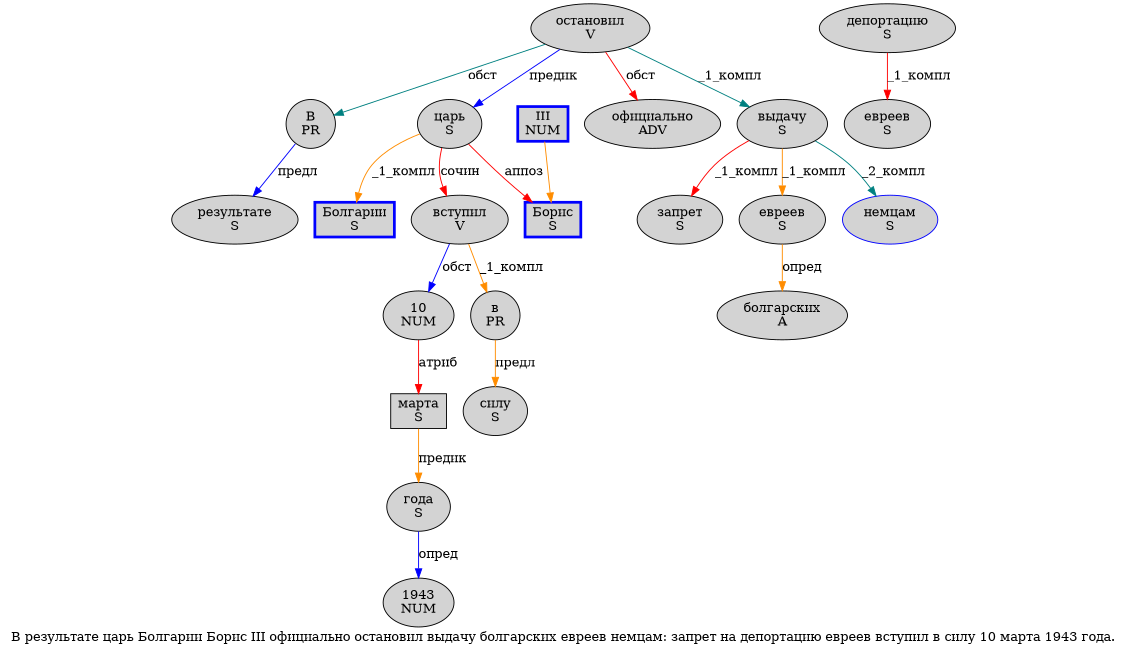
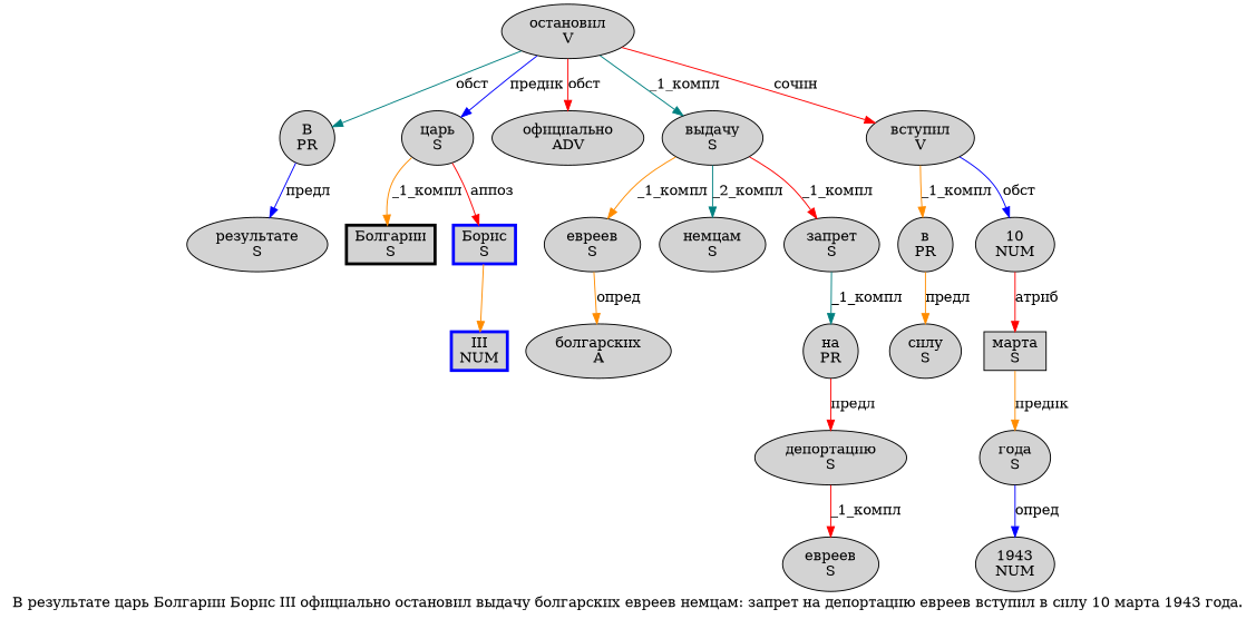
  digraph {
    label="В результате царь Болгарии Борис III официально остановил выдачу болгарских евреев немцам: запрет на депортацию евреев вступил в силу 10 марта 1943 года."
    node [fillcolor=lightgray penwidth=1 shape=ellipse style=filled]
    edge [color=darkorange]
    n1 [label="В\nPR"]
    n2 [label="результате\nS"]
    n3 [label="царь\nS"]
-   n4 [color=blue label="Болгарии\nS" penwidth=3 shape=box]
+   n4 [color=black label="Болгарии\nS" penwidth=3 shape=box]
    n5 [color=blue label="Борис\nS" penwidth=3 shape=box]
    n6 [color=blue label="III\nNUM" penwidth=3 shape=box]
    n7 [label="официально\nADV"]
    n8 [label="остановил\nV"]
    n9 [label="выдачу\nS"]
    n10 [label="вступил\nV"]
    n11 [label="евреев\nS"]
-   n12 [label="немцам\nS" color=blue]
+   n12 [label="немцам\nS"]
    n13 [label="запрет\nS"]
    n14 [label="в\nPR"]
    n15 [label="10\nNUM"]
    n16 [label="болгарских\nA"]
+   n17 [label="на\nPR"]
    n18 [label="депортацию\nS"]
    n19 [label="евреев\nS"]
    n20 [label="силу\nS"]
    n21 [label="марта\nS" shape=box]
    n22 [label="года\nS"]
    n23 [label="1943\nNUM"]
    n1 -> n2 [color=blue label="предл"]
    n3 -> n4 [label="_1_компл"]
    n3 -> n5 [color=red label="аппоз"]
-   n6 -> n5
+   n5 -> n6
    n8 -> n1 [color=teal label="обст"]
    n8 -> n3 [color=blue label="предик"]
    n8 -> n7 [color=red label="обст"]
    n8 -> n9 [color=teal label="_1_компл"]
-   n3 -> n10 [color=red label="сочин"]
+   n8 -> n10 [color=red label="сочин"]
    n9 -> n11 [label="_1_компл"]
    n9 -> n12 [color=teal label="_2_компл"]
    n9 -> n13 [color=red label="_1_компл"]
    n10 -> n14 [label="_1_компл"]
    n10 -> n15 [color=blue label="обст"]
    n11 -> n16 [label="опред"]
+   n13 -> n17 [color=teal label="_1_компл"]
    n14 -> n20 [label="предл"]
    n15 -> n21 [color=red label="атриб"]
+   n17 -> n18 [color=red label="предл"]
    n18 -> n19 [color=red label="_1_компл"]
    n21 -> n22 [label="предик"]
    n22 -> n23 [color=blue label="опред"]
  }
